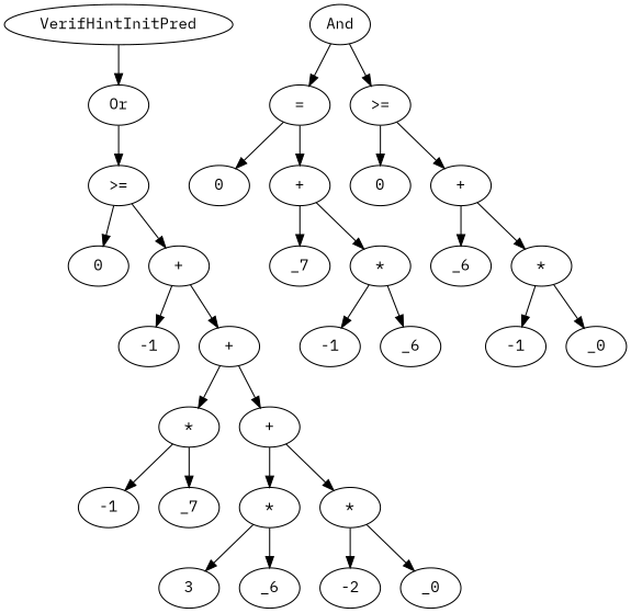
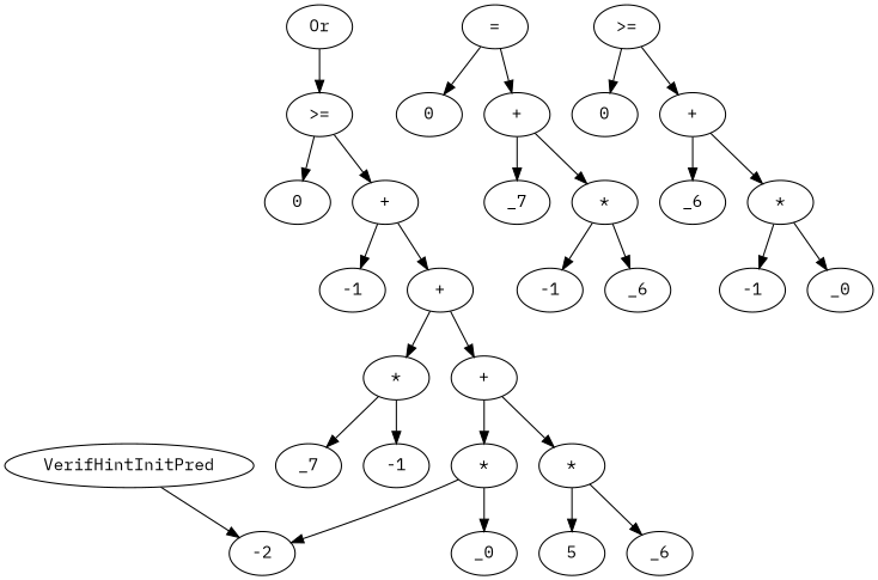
  digraph {
    fontname="IBM Plex Mono"
    node [fontname="IBM Plex Mono"]
    edge [fontname="IBM Plex Mono"]
    n1 [label=VerifHintInitPred]
    n2 [label=Or]
    n3 [label=">="]
    n4 [label=0]
    n5 [label="+"]
-   n6 [label=And]
    n7 [label="="]
    n8 [label=">="]
    n9 [label=-1]
    n10 [label="+"]
    n11 [label="*"]
    n12 [label="+"]
    n13 [label=-1]
    n14 [label=_7]
    n15 [label="*"]
    n16 [label="*"]
-   n17 [label=3]
+   n17 [label=5]
    n18 [label=_6]
    n19 [label=-2]
    n20 [label=_0]
    n21 [label=0]
    n22 [label="+"]
    n23 [label=0]
    n24 [label="+"]
    n25 [label=_7]
    n26 [label="*"]
    n27 [label=-1]
    n28 [label=_6]
    n29 [label=_6]
    n30 [label="*"]
    n31 [label=-1]
    n32 [label=_0]
-   n1 -> n2
+   n1 -> n19
    n2 -> n3
    n3 -> n4
    n3 -> n5
    n5 -> n9
    n5 -> n10
-   n6 -> n7
-   n6 -> n8
    n7 -> n21
    n7 -> n22
    n8 -> n23
    n8 -> n24
    n10 -> n11
    n10 -> n12
    n11 -> n13
    n11 -> n14
    n12 -> n15
    n12 -> n16
    n15 -> n17
    n15 -> n18
    n16 -> n19
    n16 -> n20
    n22 -> n25
    n22 -> n26
    n24 -> n29
    n24 -> n30
    n26 -> n27
    n26 -> n28
    n30 -> n31
    n30 -> n32
  }
